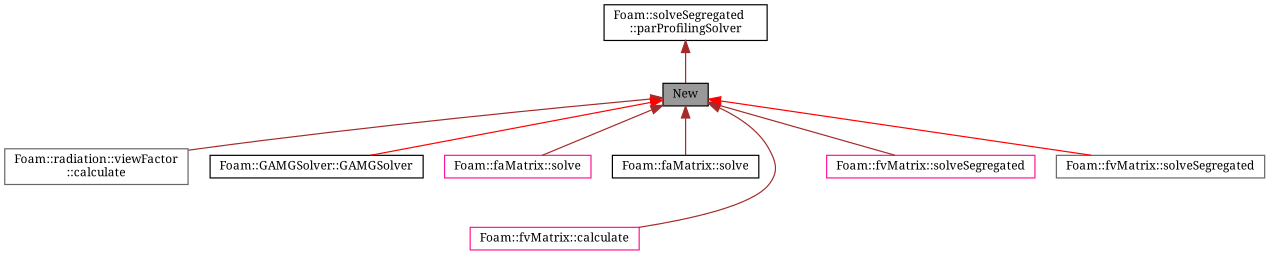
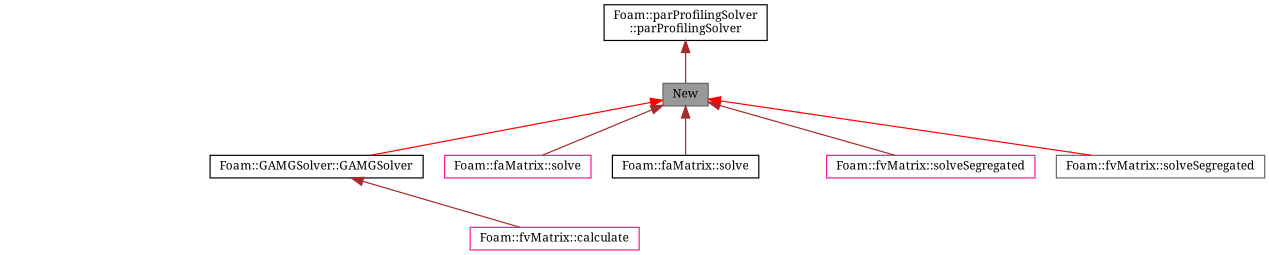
  digraph {
    fontname="Noto Serif"
    rankdir=TB
    node [color=gray40 fillcolor=white fontname="Noto Serif" fontsize=10 shape=box style=filled]
    edge [color=brown dir=back fontname="Noto Serif" fontsize=10 labelfontname=Helvetica labelfontsize=10 style=solid]
-   n1 [color=black fillcolor=grey60 fontcolor=black height=0.2 label=New width=0.4]
-   n2 [height=0.2 label="Foam::radiation::viewFactor\l::calculate" width=0.4]
+   n1 [fillcolor=grey60 fontcolor=black height=0.2 label=New width=0.4]
    n3 [color=black height=0.2 label="Foam::GAMGSolver::GAMGSolver" width=0.4]
    n4 [color=deeppink height=0.2 label="Foam::faMatrix::solve" width=0.4]
    n5 [color=black height=0.2 label="Foam::faMatrix::solve" width=0.4]
    n6 [color=deeppink height=0.2 label="Foam::fvMatrix::calculate" width=0.4]
    n7 [color=deeppink height=0.2 label="Foam::fvMatrix::solveSegregated" width=0.4]
    n8 [height=0.2 label="Foam::fvMatrix::solveSegregated" width=0.4]
-   n9 [color=black height=0.2 label="Foam::solveSegregated\l::parProfilingSolver" width=0.4]
-   n1 -> n2
+   n9 [color=black height=0.2 label="Foam::parProfilingSolver\l::parProfilingSolver" width=0.4]
    n1 -> n3 [color=red]
    n1 -> n4
    n1 -> n5
-   n1 -> n6
+   n3 -> n6
    n1 -> n7
    n1 -> n8 [color=red]
    n9 -> n1
  }
